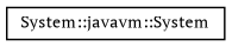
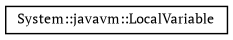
  digraph {
    rankdir=LR
    fontname="PT Serif"
-   n1 [color=black fillcolor=white fontname="PT Serif" fontsize=10 height=0.2 label="System::javavm::System" shape=record style=filled width=0.4]
+   n1 [color=black fillcolor=white fontname="PT Serif" fontsize=10 height=0.2 label="System::javavm::LocalVariable" shape=record style=filled width=0.4]
  }
